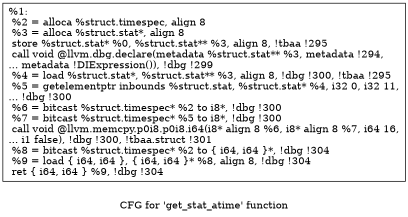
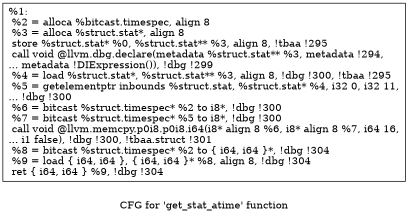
  digraph {
    label="CFG for 'get_stat_atime' function"
-   n1 [label="{%1:\l  %2 = alloca %struct.timespec, align 8\l  %3 = alloca %struct.stat*, align 8\l  store %struct.stat* %0, %struct.stat** %3, align 8, !tbaa !295\l  call void @llvm.dbg.declare(metadata %struct.stat** %3, metadata !294,\l... metadata !DIExpression()), !dbg !299\l  %4 = load %struct.stat*, %struct.stat** %3, align 8, !dbg !300, !tbaa !295\l  %5 = getelementptr inbounds %struct.stat, %struct.stat* %4, i32 0, i32 11,\l... !dbg !300\l  %6 = bitcast %struct.timespec* %2 to i8*, !dbg !300\l  %7 = bitcast %struct.timespec* %5 to i8*, !dbg !300\l  call void @llvm.memcpy.p0i8.p0i8.i64(i8* align 8 %6, i8* align 8 %7, i64 16,\l... i1 false), !dbg !300, !tbaa.struct !301\l  %8 = bitcast %struct.timespec* %2 to \{ i64, i64 \}*, !dbg !304\l  %9 = load \{ i64, i64 \}, \{ i64, i64 \}* %8, align 8, !dbg !304\l  ret \{ i64, i64 \} %9, !dbg !304\l}" shape=record]
+   n1 [label="{%1:\l  %2 = alloca %bitcast.timespec, align 8\l  %3 = alloca %struct.stat*, align 8\l  store %struct.stat* %0, %struct.stat** %3, align 8, !tbaa !295\l  call void @llvm.dbg.declare(metadata %struct.stat** %3, metadata !294,\l... metadata !DIExpression()), !dbg !299\l  %4 = load %struct.stat*, %struct.stat** %3, align 8, !dbg !300, !tbaa !295\l  %5 = getelementptr inbounds %struct.stat, %struct.stat* %4, i32 0, i32 11,\l... !dbg !300\l  %6 = bitcast %struct.timespec* %2 to i8*, !dbg !300\l  %7 = bitcast %struct.timespec* %5 to i8*, !dbg !300\l  call void @llvm.memcpy.p0i8.p0i8.i64(i8* align 8 %6, i8* align 8 %7, i64 16,\l... i1 false), !dbg !300, !tbaa.struct !301\l  %8 = bitcast %struct.timespec* %2 to \{ i64, i64 \}*, !dbg !304\l  %9 = load \{ i64, i64 \}, \{ i64, i64 \}* %8, align 8, !dbg !304\l  ret \{ i64, i64 \} %9, !dbg !304\l}" shape=record]
  }
